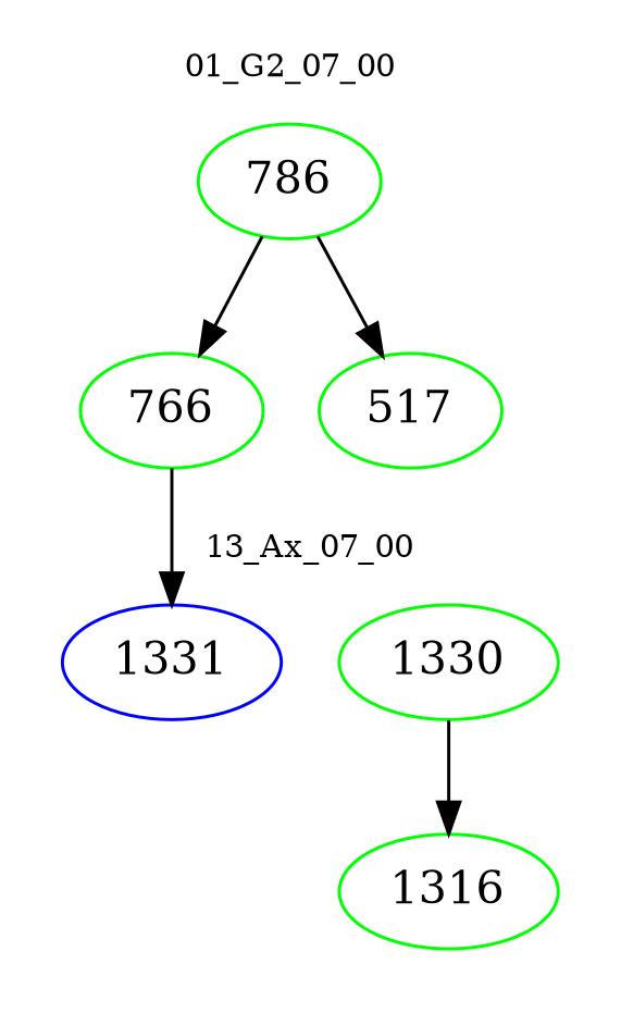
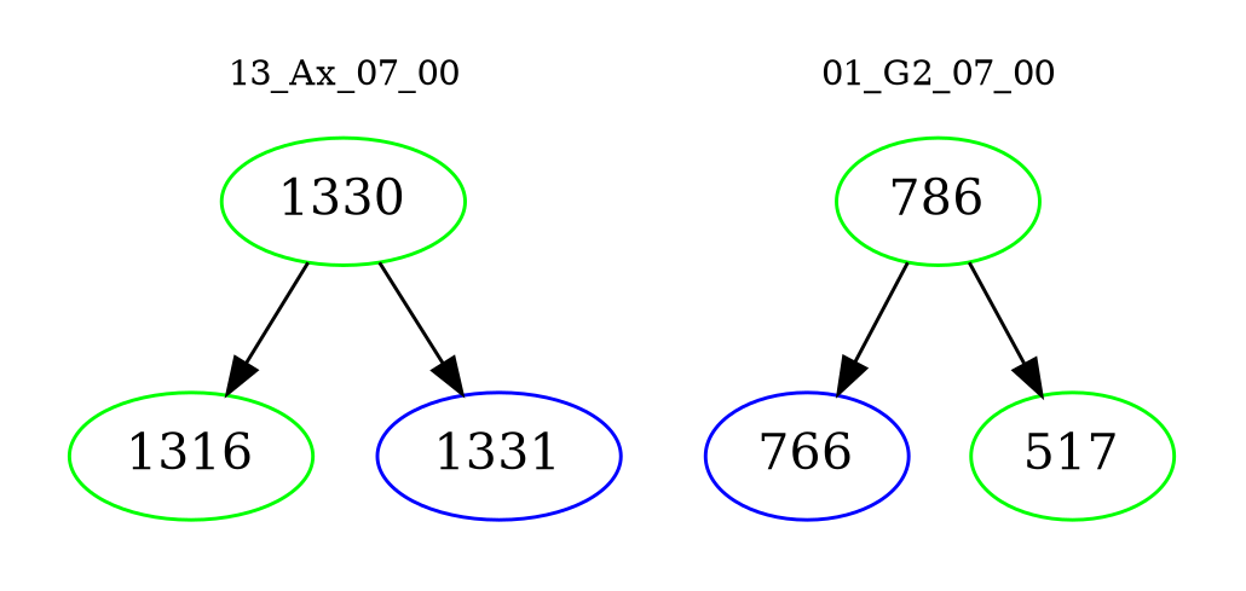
  digraph {
    node [color=green]
    edge [color=black]
    n1 [label=1330]
    n2 [label=1316]
    n3 [color=blue label=1331]
    n4 [label=786]
-   n5 [label=766]
+   n5 [color=blue label=766]
    n6 [label=517]
    subgraph cluster_1 {
      color=white
      fontsize=10
      label="13_Ax_07_00"
      n1
      n2
      n3
    }
    subgraph cluster_2 {
      color=white
      fontsize=10
      label="01_G2_07_00"
      n4
      n5
      n6
    }
    n1 -> n2
-   n5 -> n3
+   n1 -> n3
    n4 -> n5
    n4 -> n6
  }
